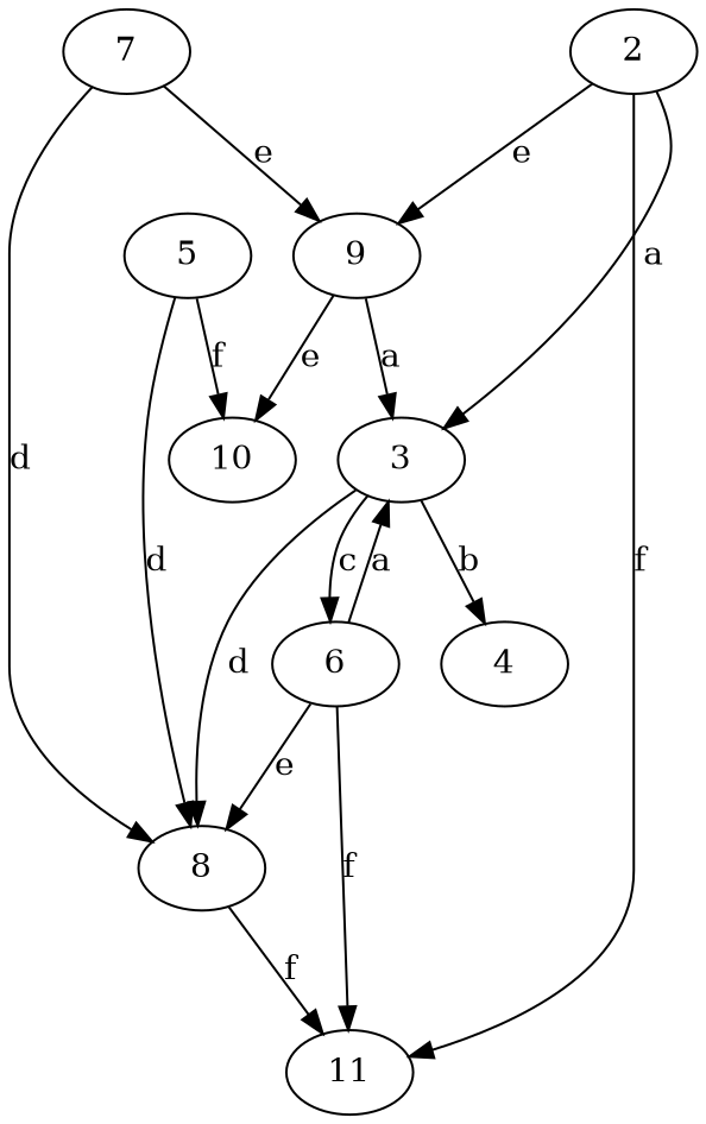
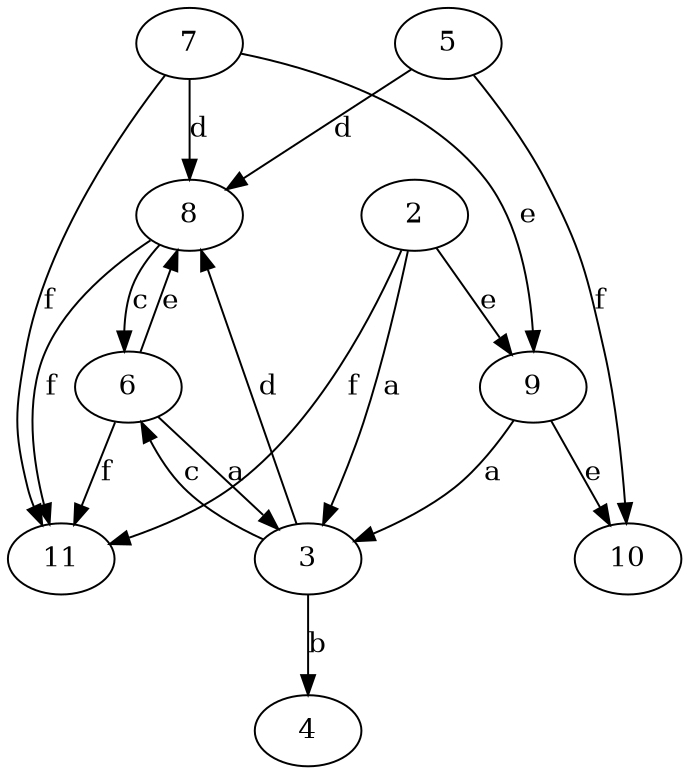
  strict digraph {
    n1 [label=7]
    8
    9
    11
    6
    3
    10
    2
    4
    n10 [label=5]
    n1 -> 8 [label=d]
    n1 -> 9 [label=e]
+   n1 -> 11 [label=f]
    8 -> 11 [label=f]
+   8 -> 6 [label=c]
    9 -> 3 [label=a]
    9 -> 10 [label=e]
    6 -> 8 [label=e]
    6 -> 11 [label=f]
    6 -> 3 [label=a]
    3 -> 8 [label=d]
    3 -> 6 [label=c]
    3 -> 4 [label=b]
    2 -> 9 [label=e]
    2 -> 11 [label=f]
    2 -> 3 [label=a]
    n10 -> 8 [label=d]
    n10 -> 10 [label=f]
  }
